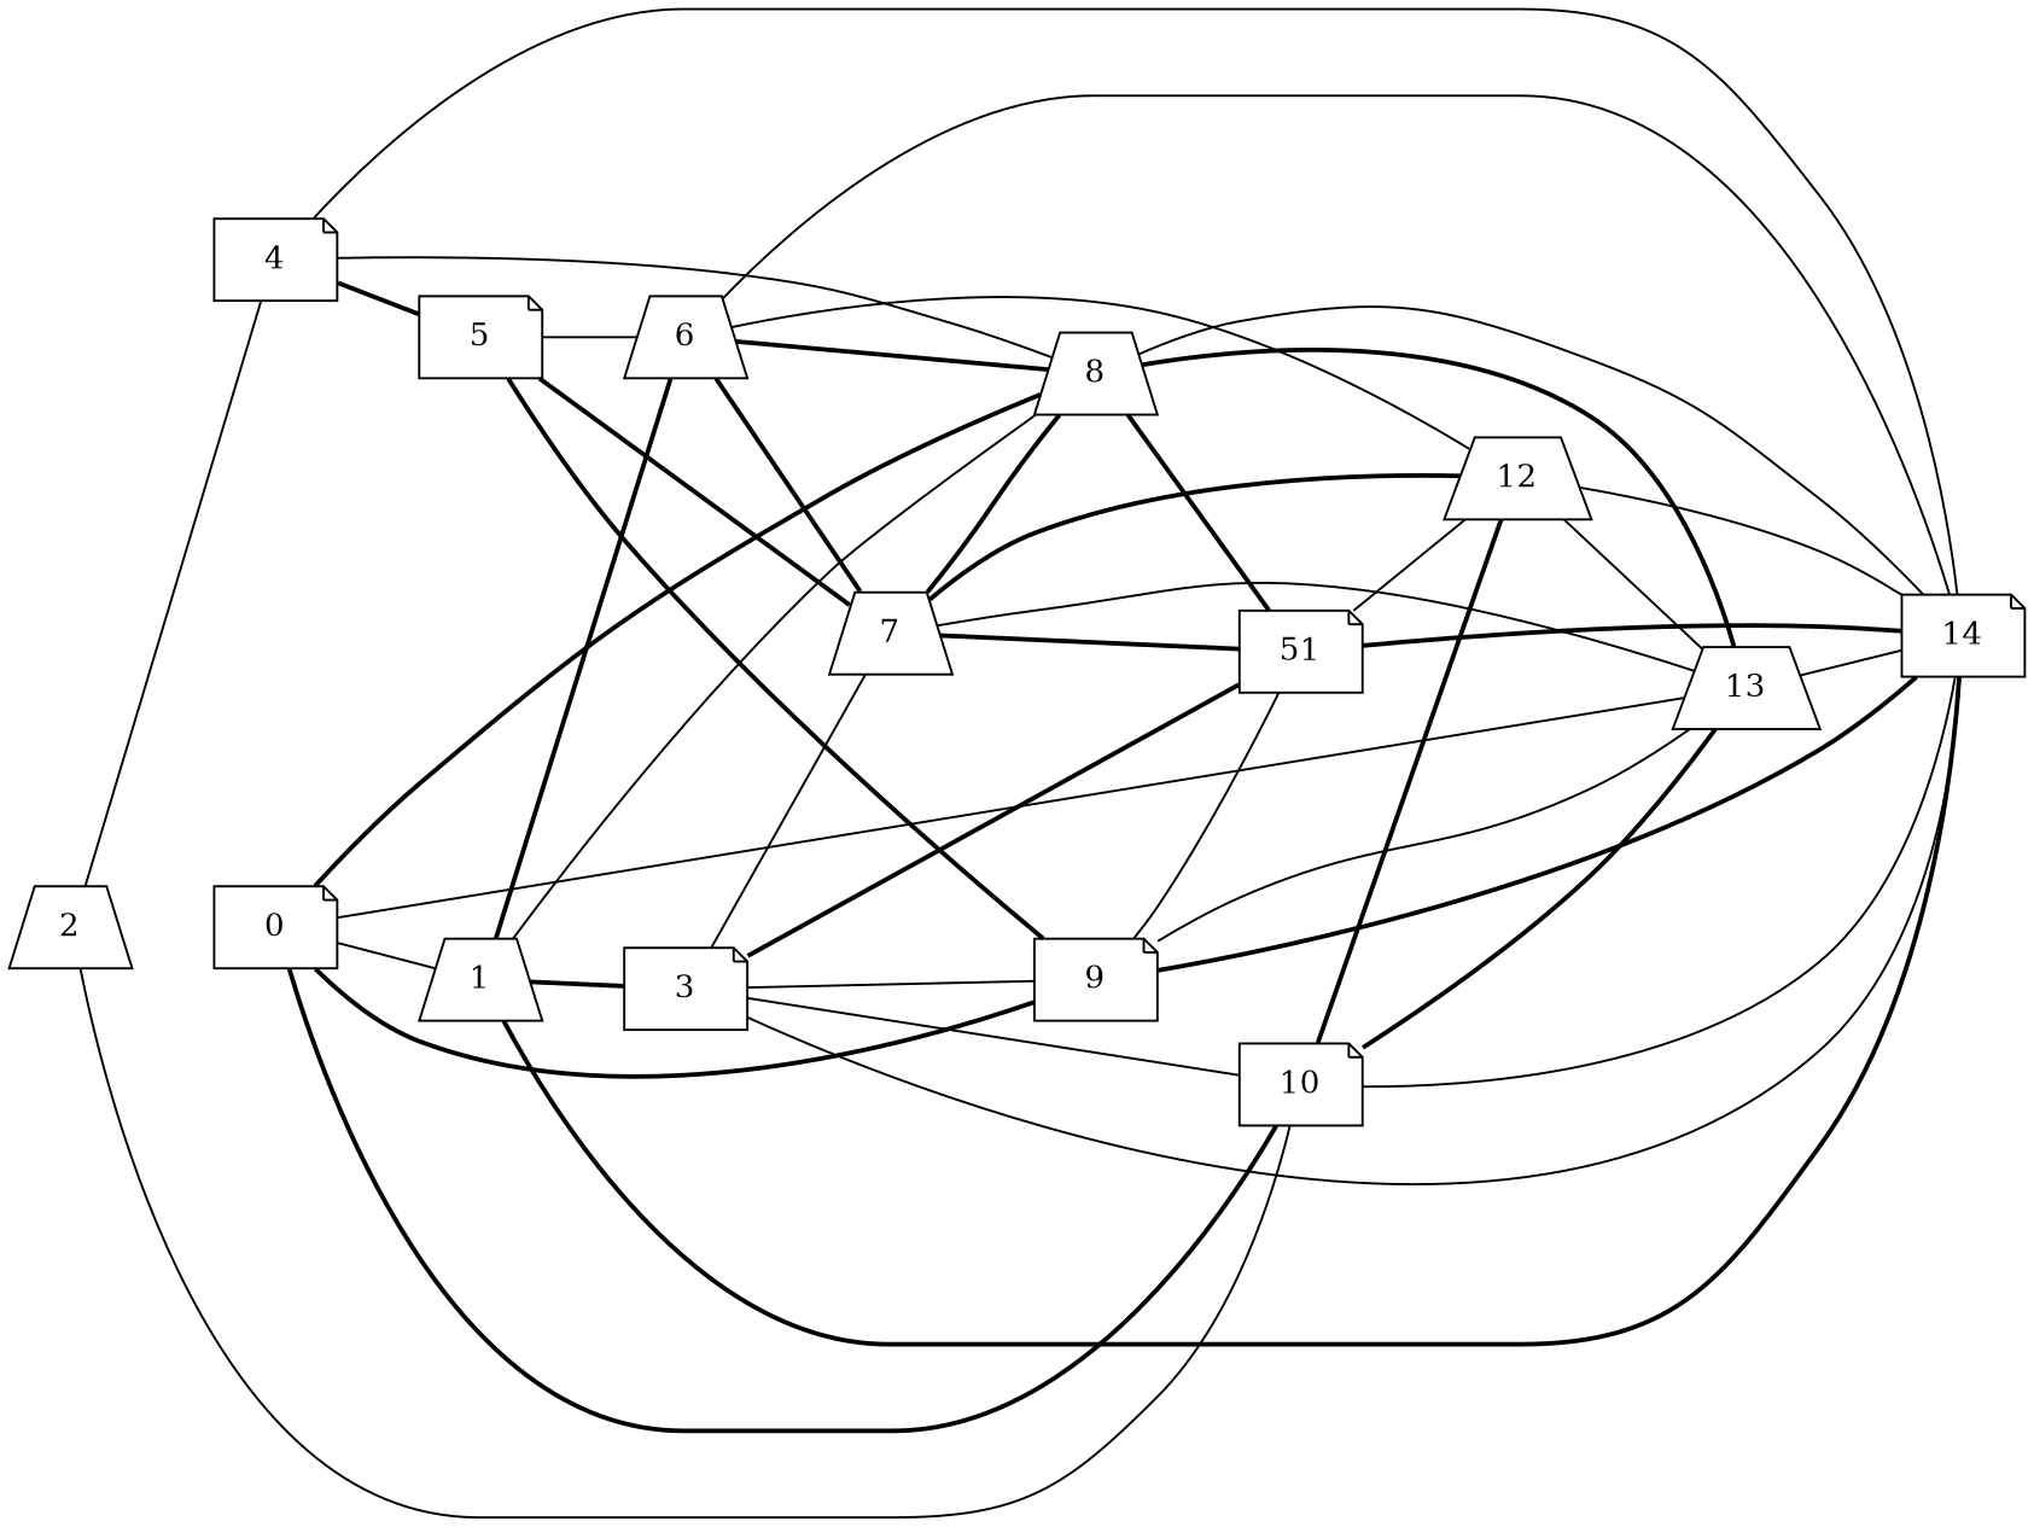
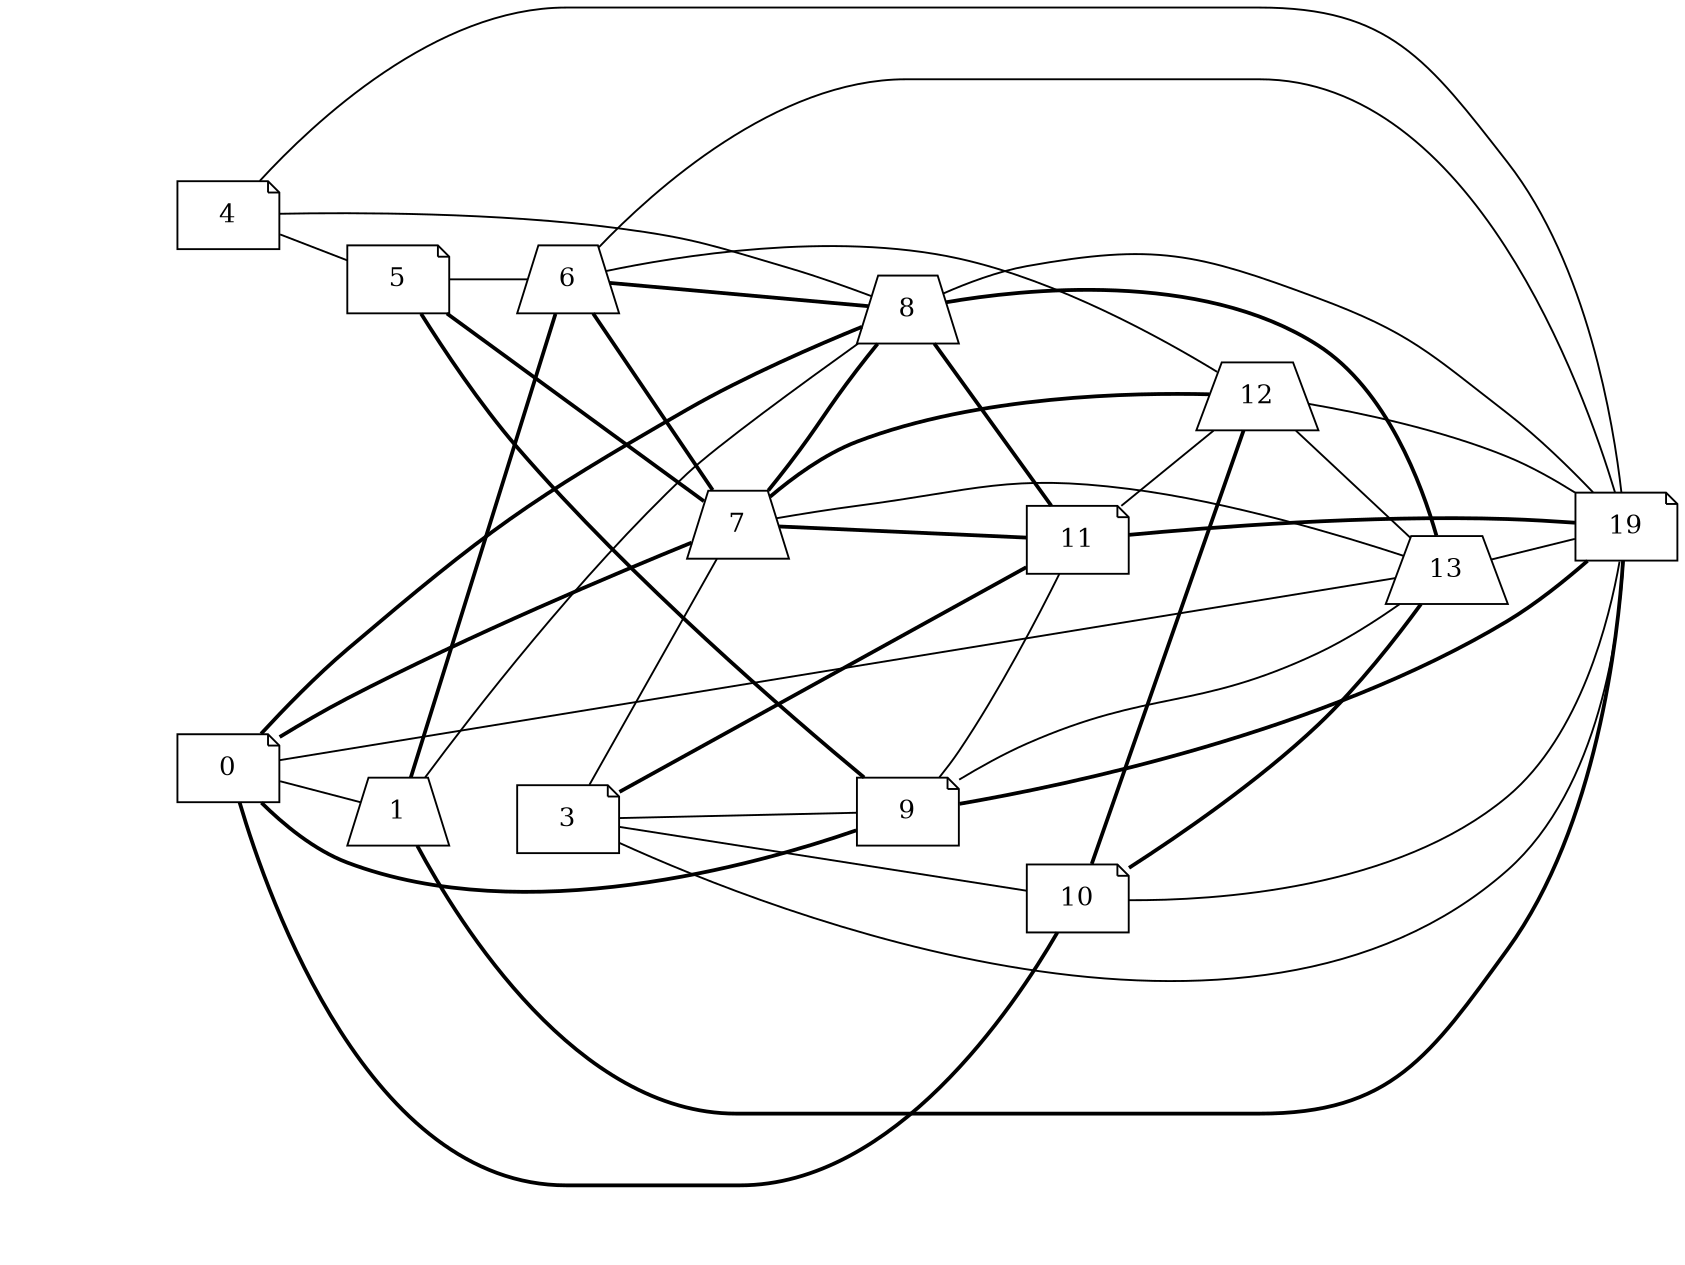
  digraph {
    rankdir=LR
    node [shape=note]
    edge [arrowhead=both style=solid]
    1 [shape=trapezium]
    0
    7 [shape=trapezium]
    8 [shape=trapezium]
    9
    10
    13 [shape=trapezium]
    3
    6 [shape=trapezium]
-   14
-   11 [label=51]
+   14 [label=19]
+   11
    12 [shape=trapezium]
-   2 [shape=trapezium]
    4
    5
    1 -> 8
-   1 -> 3 [style=bold]
    1 -> 6 [style=bold]
    1 -> 14 [style=bold]
    0 -> 1
+   0 -> 7 [style=bold]
    0 -> 8 [style=bold]
    0 -> 9 [style=bold]
    0 -> 10 [style=bold]
    0 -> 13
    7 -> 8 [style=bold]
    7 -> 13
    7 -> 11 [style=bold]
    7 -> 12 [style=bold]
    8 -> 13 [style=bold]
    8 -> 14
    8 -> 11 [style=bold]
    9 -> 13
    9 -> 14 [style=bold]
    9 -> 11
    10 -> 13 [style=bold]
    10 -> 14
    10 -> 12 [style=bold]
    13 -> 14
    3 -> 7
    3 -> 9
    3 -> 10
    3 -> 14
    3 -> 11 [style=bold]
    6 -> 7 [style=bold]
    6 -> 8 [style=bold]
    6 -> 14
    6 -> 12
    11 -> 14 [style=bold]
    11 -> 12
    12 -> 13
    12 -> 14
-   2 -> 10
-   2 -> 4
    4 -> 8
    4 -> 14
-   4 -> 5 [style=bold]
+   4 -> 5
    5 -> 7 [style=bold]
    5 -> 9 [style=bold]
    5 -> 6
  }
